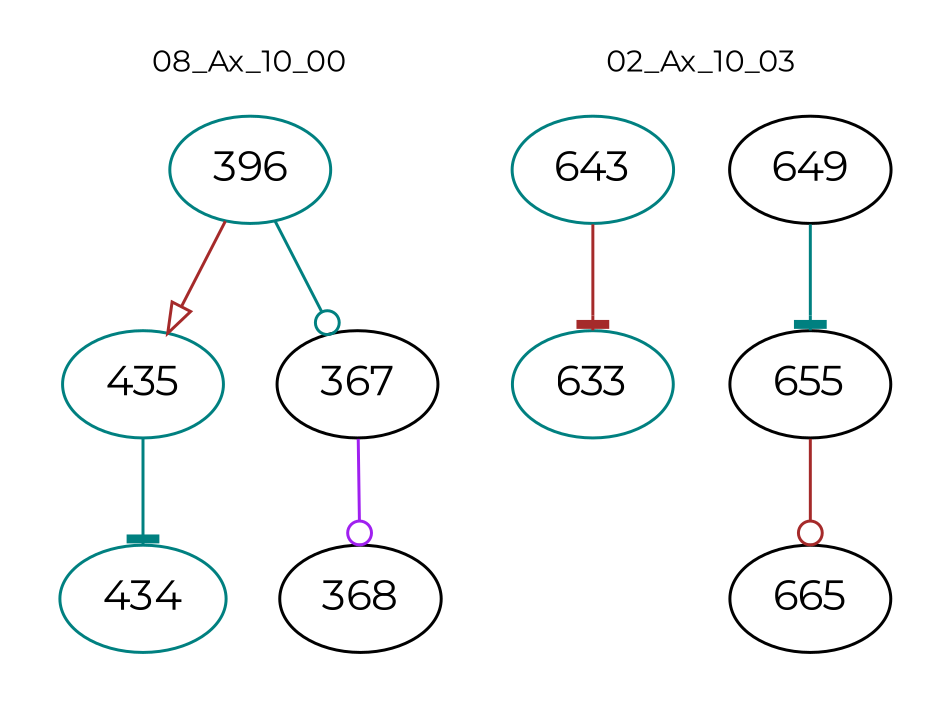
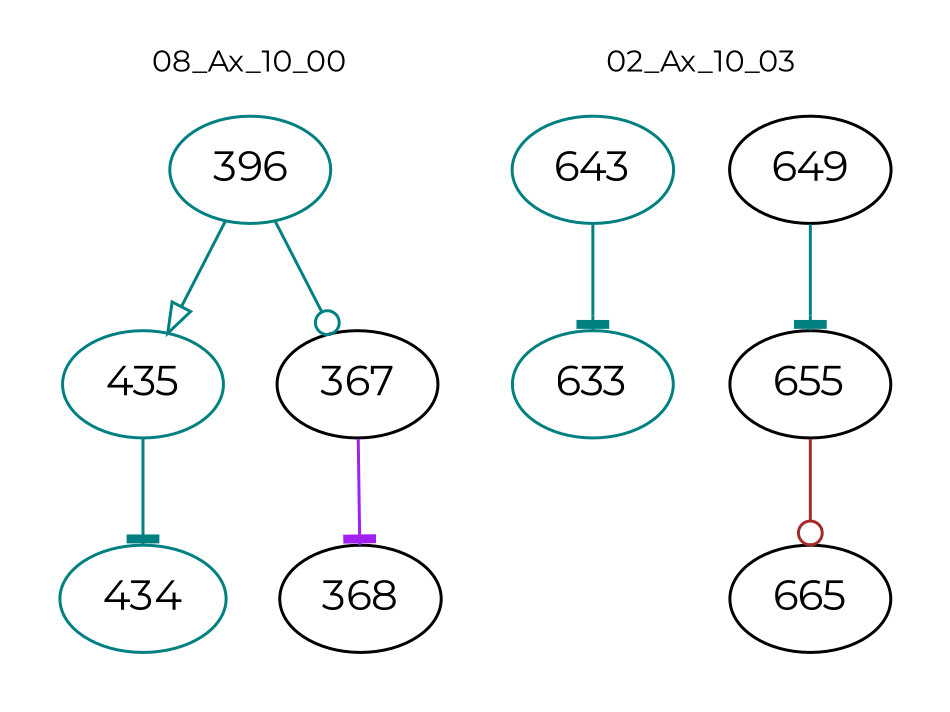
  digraph {
    fontname=Montserrat
    node [color=teal fontname=Montserrat]
    edge [arrowhead=tee color=teal fontname=Montserrat]
    n1 [label=396]
    n2 [label=435]
    n3 [color=black label=367]
    n4 [label=434]
    n5 [color=black label=368]
    n6 [color=black label=649]
    n7 [label=643]
    n8 [color=black label=655]
    n9 [label=633]
    n10 [color=black label=665]
    subgraph cluster_1 {
      color=white
      fontsize=10
      label="08_Ax_10_00"
      n1
      n2
      n3
      n4
      n5
    }
    subgraph cluster_2 {
      color=white
      fontsize=10
      label="02_Ax_10_03"
      n6
      n7
      n8
      n9
      n10
    }
-   n1 -> n2 [arrowhead=onormal color=brown]
+   n1 -> n2 [arrowhead=onormal]
    n1 -> n3 [arrowhead=odot]
    n2 -> n4
-   n3 -> n5 [arrowhead=odot color=purple]
+   n3 -> n5 [color=purple]
    n6 -> n8
-   n7 -> n9 [color=brown]
+   n7 -> n9
    n8 -> n10 [arrowhead=odot color=brown]
  }
